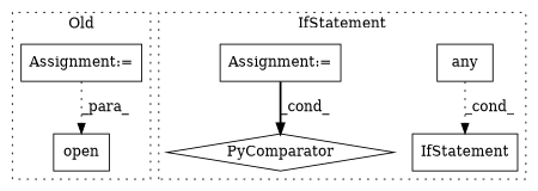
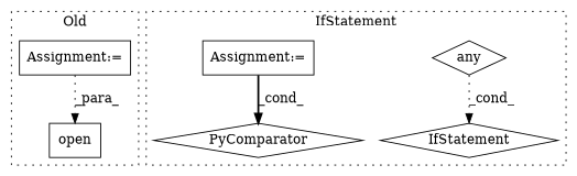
  digraph {
    node [a=32 l=49 s=7042 shape=box]
    edge [style=dotted]
    n1 [l="5,1" label=open s="5272,5307"]
    n2 [a=7 l=39 label="Assignment:=" s=5366]
    n3 [a=113 label=PyComparator shape=diamond]
-   n4 [a=25 l="4,2" label=IfStatement s="6928,7094"]
-   n5 [l="13,-3" label=any s="6932,7097"]
+   n4 [a=25 l="4,2" label=IfStatement s="6928,7094" shape=diamond]
+   n5 [l="13,-3" label=any s="6932,7097" shape=diamond]
    n6 [a=7 label="Assignment:="]
    subgraph cluster_1 {
      label=Old
      style=dotted
      n1
      n2
    }
    subgraph cluster_2 {
      label=IfStatement
      style=dotted
      n3
      n4
      n5
      n6
    }
    n2 -> n1 [label=_para_]
    n5 -> n4 [label=_cond_]
    n6 -> n3 [label=_cond_ style=bold]
  }
